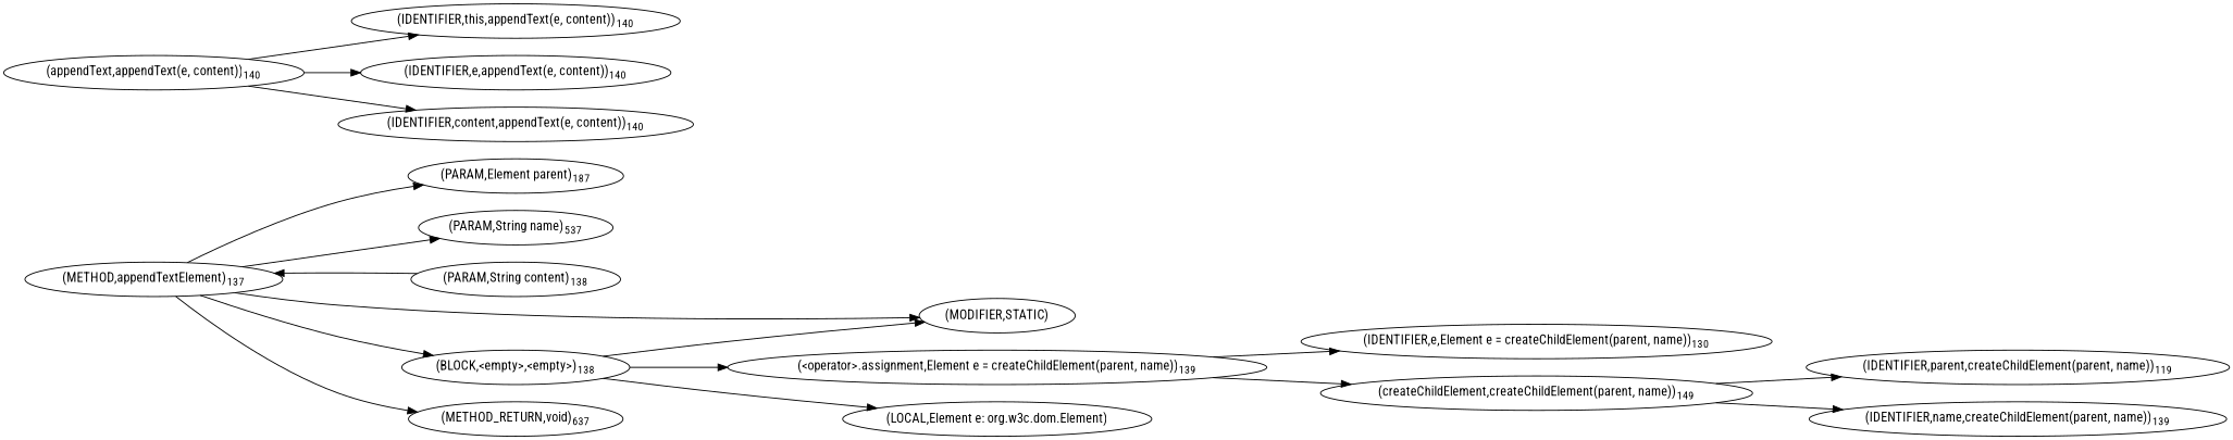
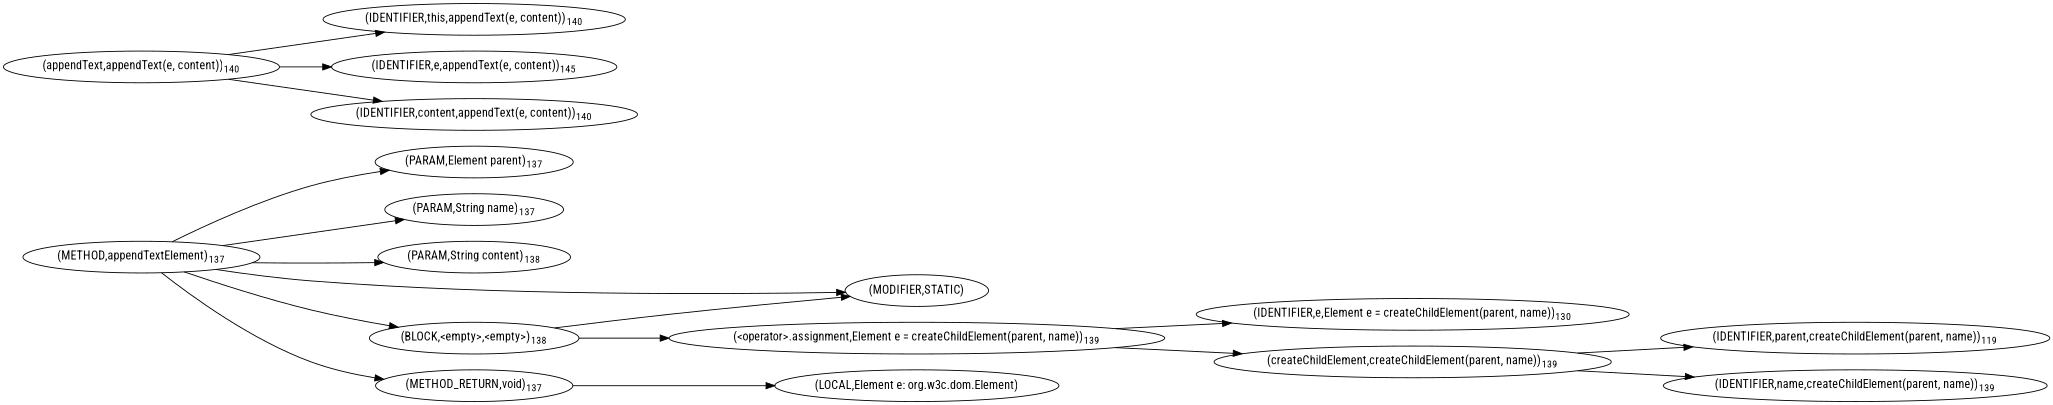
  digraph {
    fontname="Roboto Condensed"
    rankdir=LR
    node [fontname="Roboto Condensed"]
    edge [fontname="Roboto Condensed"]
    n1 [label=<(METHOD,appendTextElement)<SUB>137</SUB>>]
-   n2 [label=<(PARAM,Element parent)<SUB>187</SUB>>]
-   n3 [label=<(PARAM,String name)<SUB>537</SUB>>]
+   n2 [label=<(PARAM,Element parent)<SUB>137</SUB>>]
+   n3 [label=<(PARAM,String name)<SUB>137</SUB>>]
    n4 [label=<(PARAM,String content)<SUB>138</SUB>>]
    n5 [label=<(BLOCK,&lt;empty&gt;,&lt;empty&gt;)<SUB>138</SUB>>]
    n6 [label=<(MODIFIER,STATIC)>]
-   n7 [label=<(METHOD_RETURN,void)<SUB>637</SUB>>]
+   n7 [label=<(METHOD_RETURN,void)<SUB>137</SUB>>]
    n8 [label=<(LOCAL,Element e: org.w3c.dom.Element)>]
    n9 [label=<(&lt;operator&gt;.assignment,Element e = createChildElement(parent, name))<SUB>139</SUB>>]
    n10 [label=<(IDENTIFIER,e,Element e = createChildElement(parent, name))<SUB>130</SUB>>]
-   n11 [label=<(createChildElement,createChildElement(parent, name))<SUB>149</SUB>>]
+   n11 [label=<(createChildElement,createChildElement(parent, name))<SUB>139</SUB>>]
    n12 [label=<(appendText,appendText(e, content))<SUB>140</SUB>>]
    n13 [label=<(IDENTIFIER,this,appendText(e, content))<SUB>140</SUB>>]
-   n14 [label=<(IDENTIFIER,e,appendText(e, content))<SUB>140</SUB>>]
+   n14 [label=<(IDENTIFIER,e,appendText(e, content))<SUB>145</SUB>>]
    n15 [label=<(IDENTIFIER,content,appendText(e, content))<SUB>140</SUB>>]
    n16 [label=<(IDENTIFIER,parent,createChildElement(parent, name))<SUB>119</SUB>>]
    n17 [label=<(IDENTIFIER,name,createChildElement(parent, name))<SUB>139</SUB>>]
    n1 -> n2
    n1 -> n3
-   n4 -> n1
+   n1 -> n4
    n1 -> n5
    n1 -> n6
    n1 -> n7
    n5 -> n6
-   n5 -> n8
+   n7 -> n8
    n5 -> n9
    n9 -> n10
    n9 -> n11
    n11 -> n16
    n11 -> n17
    n12 -> n13
    n12 -> n14
    n12 -> n15
  }
